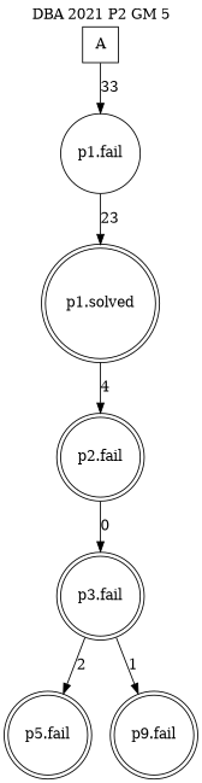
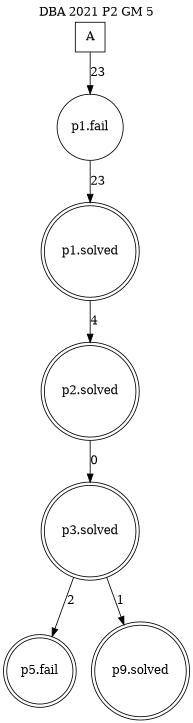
  digraph {
    label=" DBA 2021 P2 GM 5 "
    labelloc=tl
    rankdir=TB
    node [shape=doublecircle]
    n1 [label=A shape=square]
    n2 [label="p1.fail" shape=circle]
    n3 [label="p1.solved"]
-   n4 [label="p2.fail"]
-   n5 [label="p3.fail"]
+   n4 [label="p2.solved"]
+   n5 [label="p3.solved"]
    n6 [label="p5.fail"]
-   n7 [label="p9.fail"]
-   n1 -> n2 [label=33]
+   n7 [label="p9.solved"]
+   n1 -> n2 [label=23]
    n2 -> n3 [label=23]
    n3 -> n4 [label=4]
    n4 -> n5 [label=0]
    n5 -> n6 [label=2]
    n5 -> n7 [label=1]
  }
